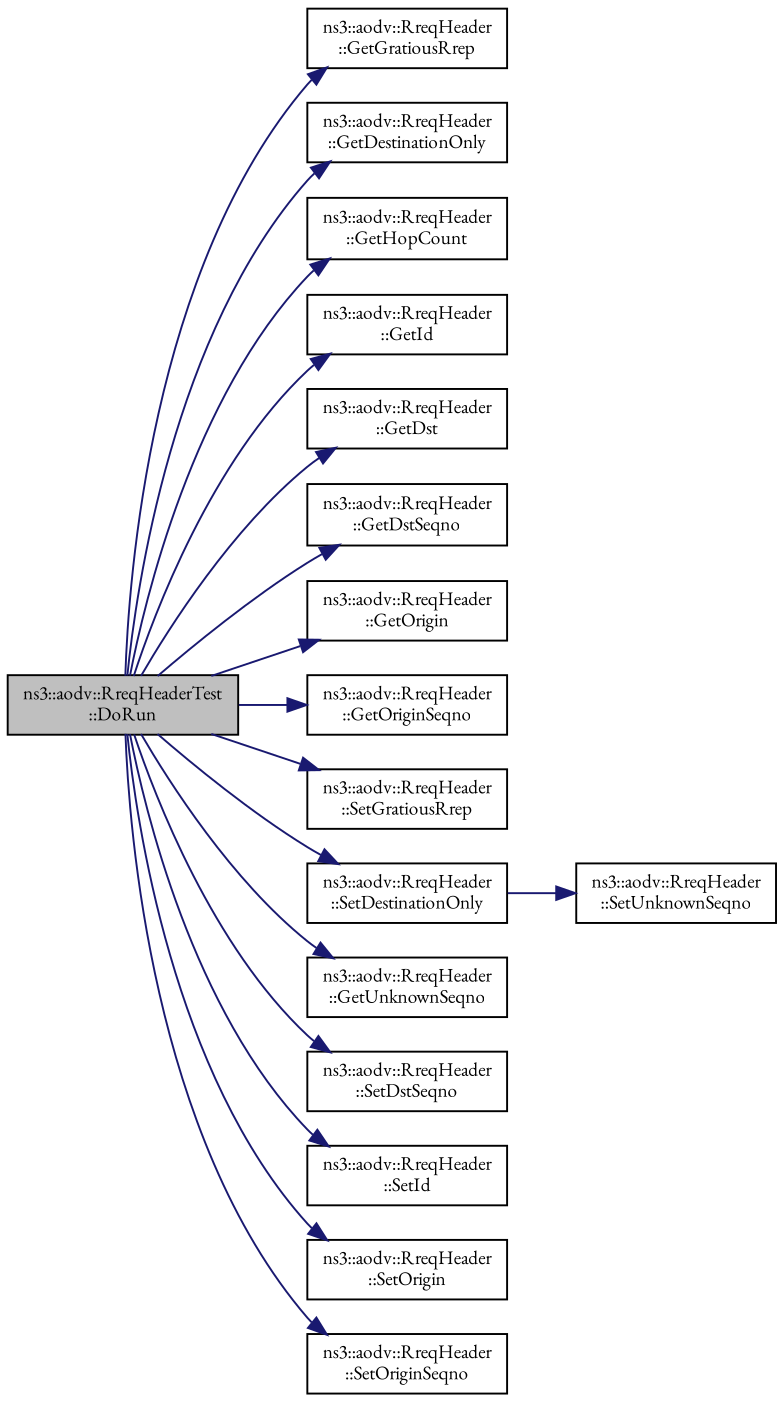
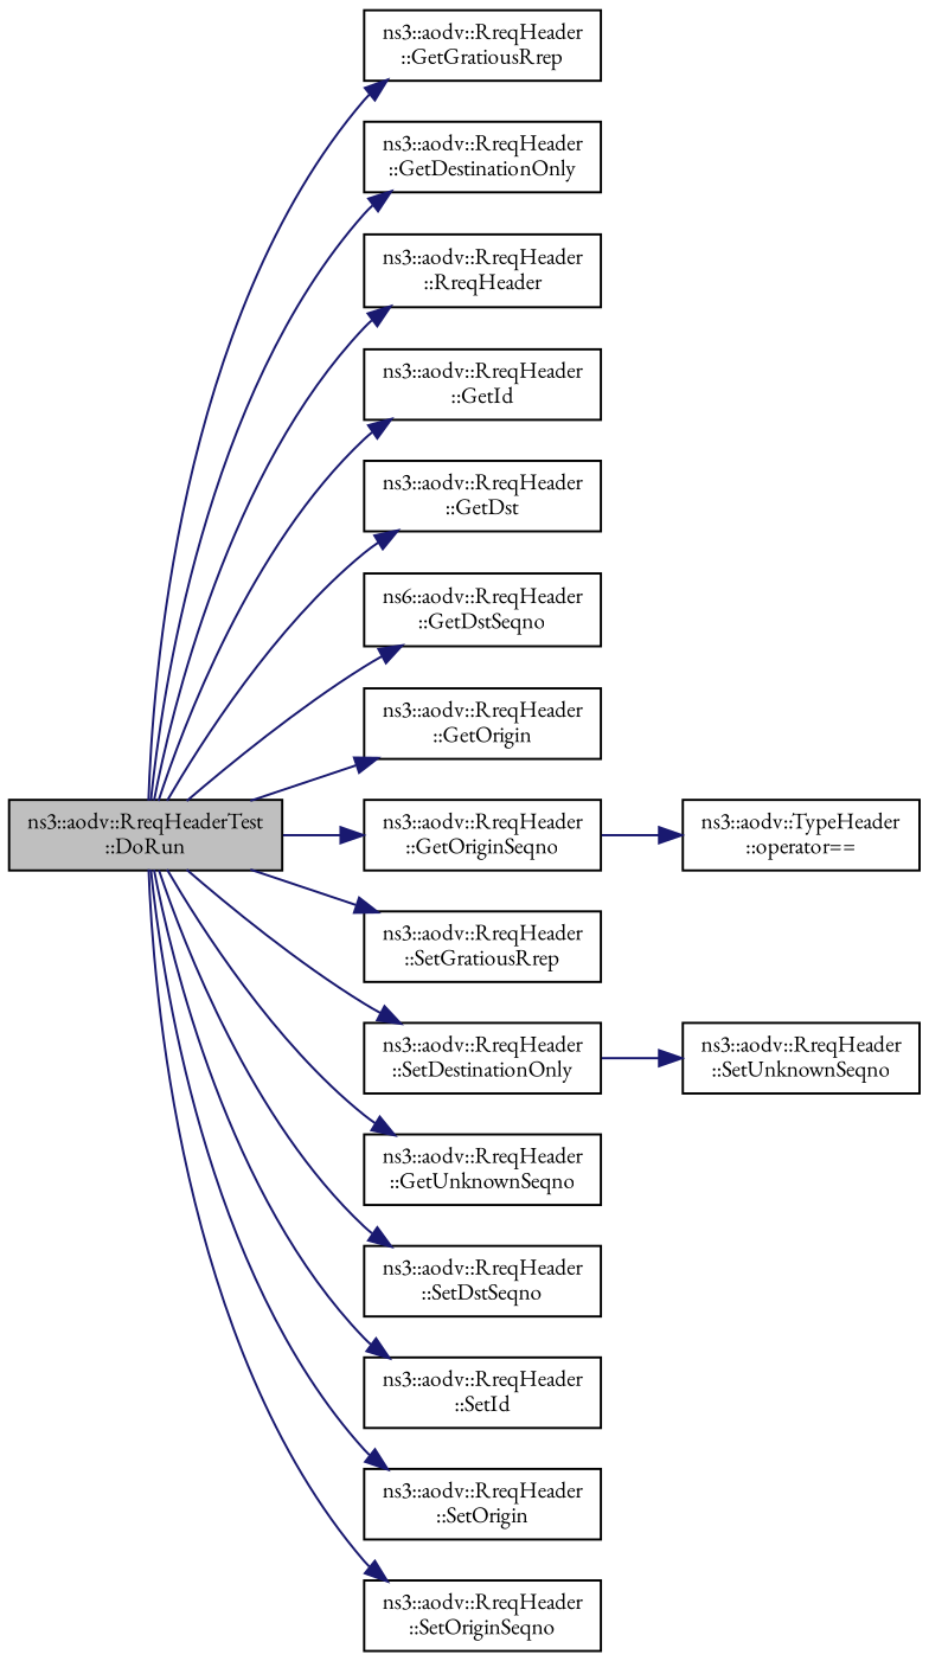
  digraph {
    fontname="EB Garamond"
    rankdir=LR
    node [color=black fillcolor=white fontname="EB Garamond" fontsize=10 shape=record style=filled]
    edge [color=midnightblue fontname="EB Garamond" fontsize=10 labelfontname=Helvetica labelfontsize=10 style=solid]
    n1 [fillcolor=grey75 fontcolor=black height=0.2 label="ns3::aodv::RreqHeaderTest\l::DoRun" width=0.4]
    n2 [height=0.2 label="ns3::aodv::RreqHeader\l::GetGratiousRrep" width=0.4]
    n3 [height=0.2 label="ns3::aodv::RreqHeader\l::GetDestinationOnly" width=0.4]
-   n4 [height=0.2 label="ns3::aodv::RreqHeader\l::GetHopCount" width=0.4]
+   n4 [height=0.2 label="ns3::aodv::RreqHeader\l::RreqHeader" width=0.4]
    n5 [height=0.2 label="ns3::aodv::RreqHeader\l::GetId" width=0.4]
    n6 [height=0.2 label="ns3::aodv::RreqHeader\l::GetDst" width=0.4]
-   n7 [height=0.2 label="ns3::aodv::RreqHeader\l::GetDstSeqno" width=0.4]
+   n7 [height=0.2 label="ns6::aodv::RreqHeader\l::GetDstSeqno" width=0.4]
    n8 [height=0.2 label="ns3::aodv::RreqHeader\l::GetOrigin" width=0.4]
    n9 [height=0.2 label="ns3::aodv::RreqHeader\l::GetOriginSeqno" width=0.4]
    n10 [height=0.2 label="ns3::aodv::RreqHeader\l::SetGratiousRrep" width=0.4]
    n11 [height=0.2 label="ns3::aodv::RreqHeader\l::SetDestinationOnly" width=0.4]
    n12 [height=0.2 label="ns3::aodv::RreqHeader\l::GetUnknownSeqno" width=0.4]
    n13 [height=0.2 label="ns3::aodv::RreqHeader\l::SetDstSeqno" width=0.4]
    n14 [height=0.2 label="ns3::aodv::RreqHeader\l::SetId" width=0.4]
    n15 [height=0.2 label="ns3::aodv::RreqHeader\l::SetOrigin" width=0.4]
    n16 [height=0.2 label="ns3::aodv::RreqHeader\l::SetOriginSeqno" width=0.4]
+   n17 [height=0.2 label="ns3::aodv::TypeHeader\l::operator==" width=0.4]
    n18 [height=0.2 label="ns3::aodv::RreqHeader\l::SetUnknownSeqno" width=0.4]
    n1 -> n2
    n1 -> n3
    n1 -> n4
    n1 -> n5
    n1 -> n6
    n1 -> n7
    n1 -> n8
    n1 -> n9
    n1 -> n10
    n1 -> n11
    n1 -> n12
    n1 -> n13
    n1 -> n14
    n1 -> n15
    n1 -> n16
+   n9 -> n17
    n11 -> n18
  }
